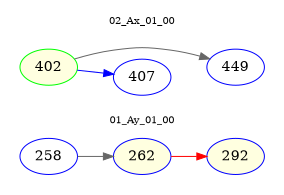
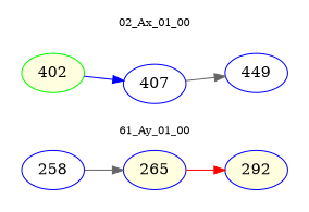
  digraph {
    rankdir=LR
    node [color=blue fillcolor=white style=filled]
    edge [color=gray40]
    n1 [label=258]
-   n2 [fillcolor=lightyellow label=262]
+   n2 [fillcolor=lightyellow label=265]
    n3 [fillcolor=lightyellow label=292]
    n4 [color=green fillcolor=lightyellow label=402]
    n5 [label=407]
    n6 [label=449]
    subgraph cluster_1 {
      color=white
      fontsize=10
-     label="01_Ay_01_00"
+     label="61_Ay_01_00"
      n1
      n2
      n3
    }
    subgraph cluster_2 {
      color=white
      fontsize=10
      label="02_Ax_01_00"
      n4
      n5
      n6
    }
    n1 -> n2
    n2 -> n3 [color=red]
    n4 -> n5 [color=blue]
-   n4 -> n6
+   n5 -> n6
  }
